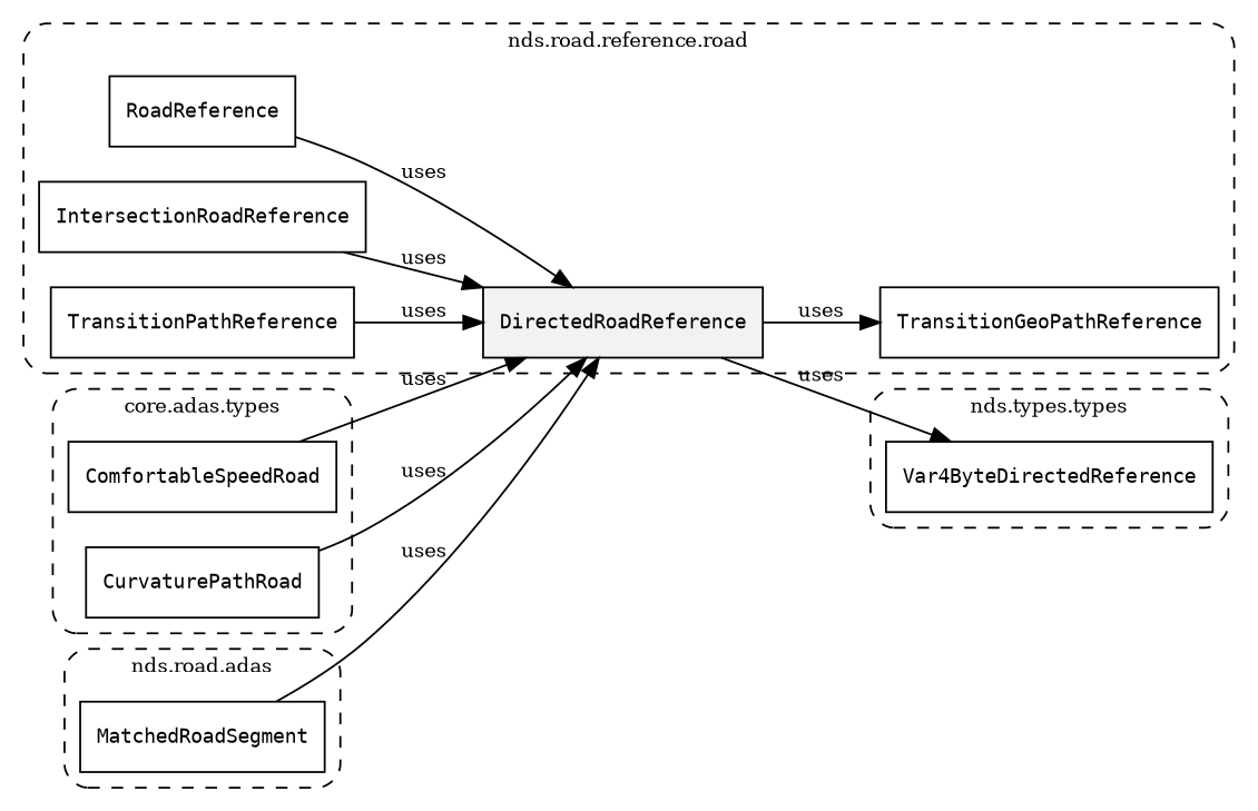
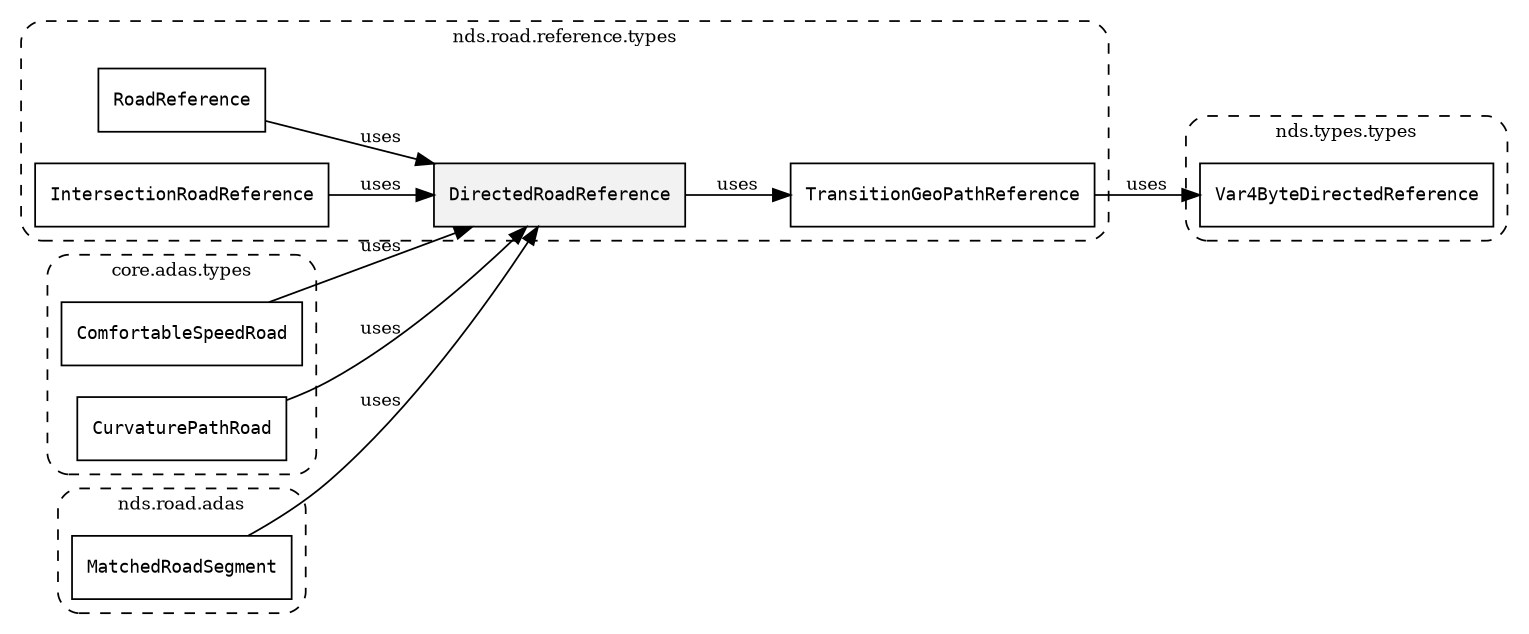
  digraph {
    fontsize=10
    rankdir=LR
    node [fontsize=10 shape=box]
    edge [fontsize=10]
    n1 [fillcolor="#0000000D" label=<<font face="monospace"><table align="center" border="0" cellspacing="0" cellpadding="0"><tr><td href="../../../content/packages/nds.road.reference.types.html#Subtype-DirectedRoadReference" title="Subtype defined in nds.road.reference.types">DirectedRoadReference</td></tr></table></font>> style=filled]
    n2 [label=<<font face="monospace"><table align="center" border="0" cellspacing="0" cellpadding="0"><tr><td href="../../../content/packages/nds.road.reference.types.html#Structure-RoadReference" title="Structure defined in nds.road.reference.types">RoadReference</td></tr></table></font>>]
    n3 [label=<<font face="monospace"><table align="center" border="0" cellspacing="0" cellpadding="0"><tr><td href="../../../content/packages/nds.road.reference.types.html#Structure-IntersectionRoadReference" title="Structure defined in nds.road.reference.types">IntersectionRoadReference</td></tr></table></font>>]
-   n4 [label=<<font face="monospace"><table align="center" border="0" cellspacing="0" cellpadding="0"><tr><td href="../../../content/packages/nds.road.reference.types.html#Structure-TransitionPathReference" title="Structure defined in nds.road.reference.types">TransitionPathReference</td></tr></table></font>>]
    n5 [label=<<font face="monospace"><table align="center" border="0" cellspacing="0" cellpadding="0"><tr><td href="../../../content/packages/nds.road.reference.types.html#Structure-TransitionGeoPathReference" title="Structure defined in nds.road.reference.types">TransitionGeoPathReference</td></tr></table></font>>]
    n6 [label=<<font face="monospace"><table align="center" border="0" cellspacing="0" cellpadding="0"><tr><td href="../../../content/packages/nds.core.types.html#Structure-Var4ByteDirectedReference" title="Structure defined in nds.core.types">Var4ByteDirectedReference</td></tr></table></font>>]
    n7 [label=<<font face="monospace"><table align="center" border="0" cellspacing="0" cellpadding="0"><tr><td href="../../../content/packages/nds.adas.types.html#Structure-ComfortableSpeedRoad" title="Structure defined in nds.adas.types">ComfortableSpeedRoad</td></tr></table></font>>]
    n8 [label=<<font face="monospace"><table align="center" border="0" cellspacing="0" cellpadding="0"><tr><td href="../../../content/packages/nds.adas.types.html#Structure-CurvaturePathRoad" title="Structure defined in nds.adas.types">CurvaturePathRoad</td></tr></table></font>>]
    n9 [label=<<font face="monospace"><table align="center" border="0" cellspacing="0" cellpadding="0"><tr><td href="../../../content/packages/nds.road.road.html#Structure-MatchedRoadSegment" title="Structure defined in nds.road.road">MatchedRoadSegment</td></tr></table></font>>]
    subgraph cluster_1 {
-     label="nds.road.reference.road"
+     label="nds.road.reference.types"
      style="dashed, rounded"
      n1
      n2
      n3
-     n4
      n5
    }
    subgraph cluster_2 {
      label="nds.types.types"
      style="dashed, rounded"
      n6
    }
    subgraph cluster_3 {
      label="core.adas.types"
      style="dashed, rounded"
      n7
      n8
    }
    subgraph cluster_4 {
      label="nds.road.adas"
      style="dashed, rounded"
      n9
    }
    n1 -> n5 [label=uses]
-   n1 -> n6 [label=uses]
+   n5 -> n6 [label=uses]
    n2 -> n1 [label=uses]
    n3 -> n1 [label=uses]
-   n4 -> n1 [label=uses]
    n7 -> n1 [label=uses]
    n8 -> n1 [label=uses]
    n9 -> n1 [label=uses]
  }
